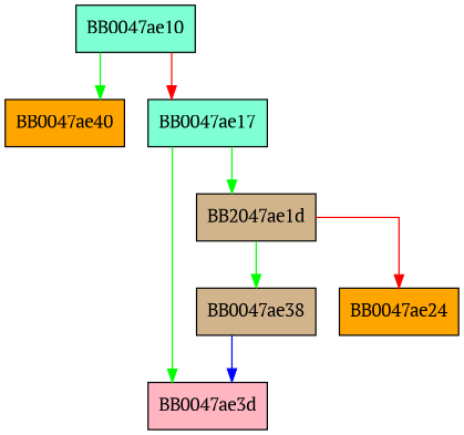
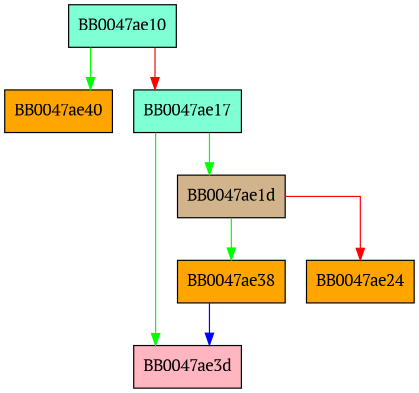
  digraph {
    fontname="PT Serif"
    splines=ortho
    node [fillcolor=orange fontname="PT Serif" shape=box style=filled]
    edge [color=green fontname="PT Serif"]
    BB0047ae40
    BB0047ae10 [fillcolor=aquamarine]
    BB0047ae17 [fillcolor=aquamarine]
    BB0047ae3d [fillcolor=lightpink]
-   BB0047ae1d [fillcolor=tan label=BB2047ae1d]
-   BB0047ae38 [fillcolor=tan]
+   BB0047ae1d [fillcolor=tan]
+   BB0047ae38
    BB0047ae24
    BB0047ae10 -> BB0047ae40
    BB0047ae10 -> BB0047ae17 [color=red]
    BB0047ae17 -> BB0047ae3d
    BB0047ae17 -> BB0047ae1d
    BB0047ae1d -> BB0047ae38
    BB0047ae1d -> BB0047ae24 [color=red]
    BB0047ae38 -> BB0047ae3d [color=blue]
  }
